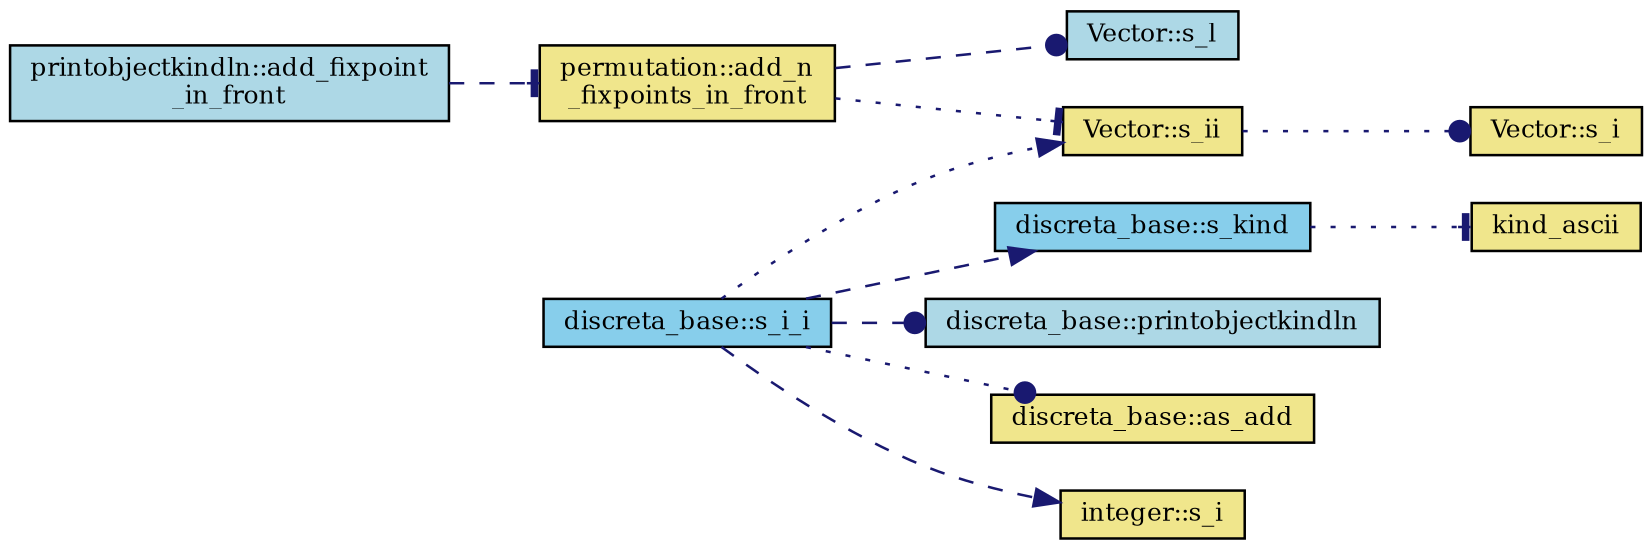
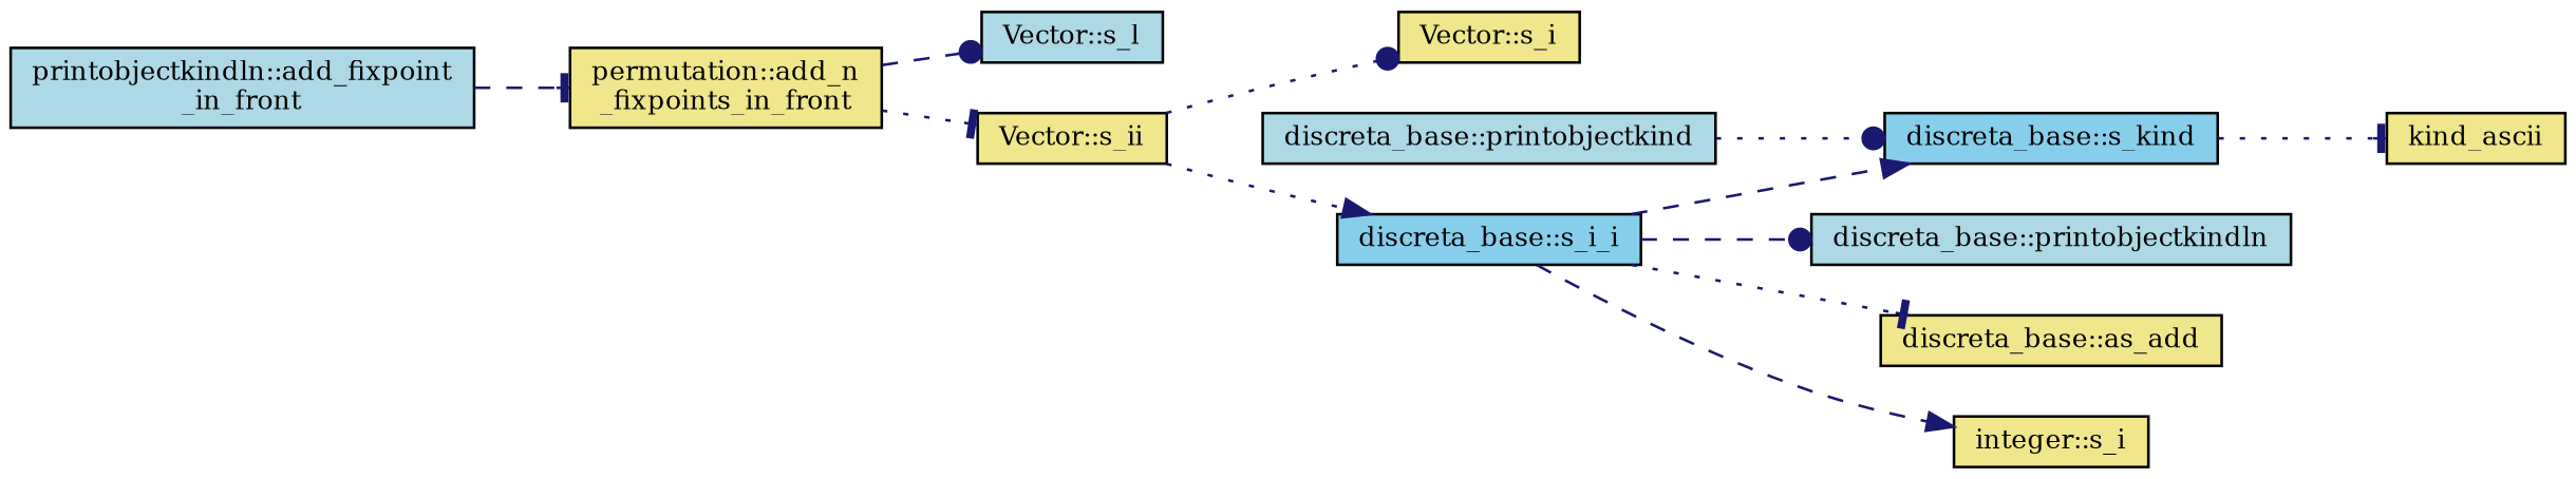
  digraph {
    fontname="DejaVu Serif"
    rankdir=LR
    node [color=black fillcolor=khaki fontname="DejaVu Serif" fontsize=10 shape=record style=filled]
    edge [arrowhead=dot color=midnightblue fontname="DejaVu Serif" fontsize=10 labelfontname=Helvetica labelfontsize=10 style=dotted]
    n1 [fillcolor=lightblue fontcolor=black height=0.2 label="printobjectkindln::add_fixpoint\l_in_front" width=0.4]
    n2 [height=0.2 label="permutation::add_n\l_fixpoints_in_front" width=0.4]
    n3 [fillcolor=lightblue height=0.2 label="Vector::s_l" width=0.4]
    n4 [height=0.2 label="Vector::s_ii" width=0.4]
    n5 [height=0.2 label="Vector::s_i" width=0.4]
    n6 [fillcolor=skyblue height=0.2 label="discreta_base::s_i_i" width=0.4]
    n7 [fillcolor=skyblue height=0.2 label="discreta_base::s_kind" width=0.4]
    n8 [fillcolor=lightblue height=0.2 label="discreta_base::printobjectkindln" width=0.4]
    n9 [height=0.2 label="discreta_base::as_add" width=0.4]
    n10 [height=0.2 label="integer::s_i" width=0.4]
    n11 [height=0.2 label=kind_ascii width=0.4]
+   n12 [fillcolor=lightblue height=0.2 label="discreta_base::printobjectkind" width=0.4]
    n1 -> n2 [arrowhead=tee style=dashed]
    n2 -> n3 [style=dashed]
    n2 -> n4 [arrowhead=tee]
    n4 -> n5
-   n6 -> n4 [arrowhead=normal]
+   n4 -> n6 [arrowhead=normal]
    n6 -> n7 [arrowhead=normal style=dashed]
    n6 -> n8 [style=dashed]
-   n6 -> n9
+   n6 -> n9 [arrowhead=tee]
    n6 -> n10 [arrowhead=normal style=dashed]
    n7 -> n11 [arrowhead=tee]
+   n12 -> n7
  }
